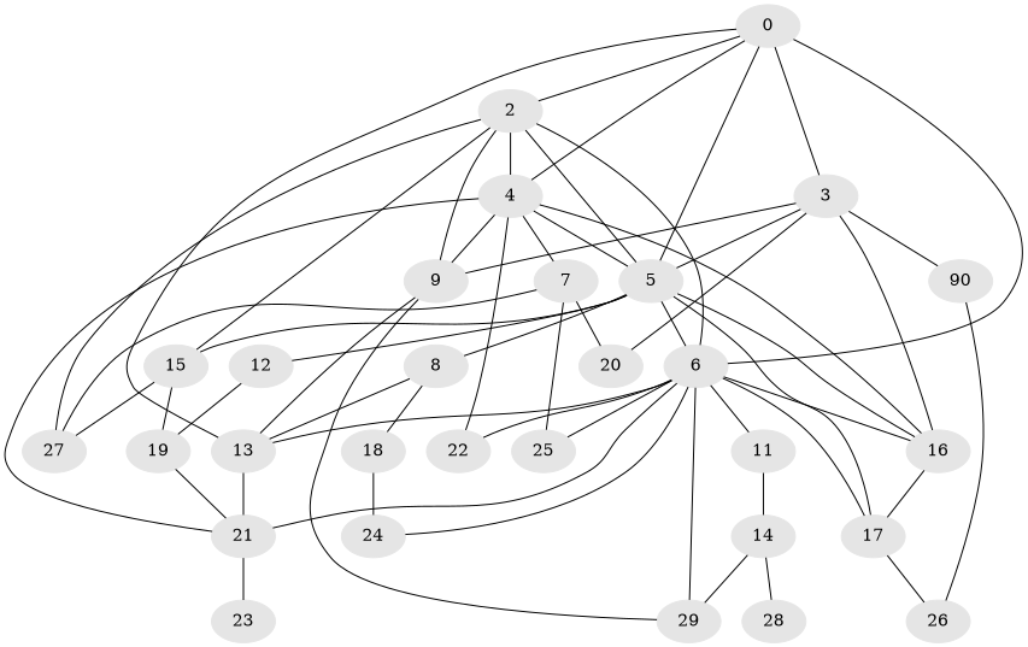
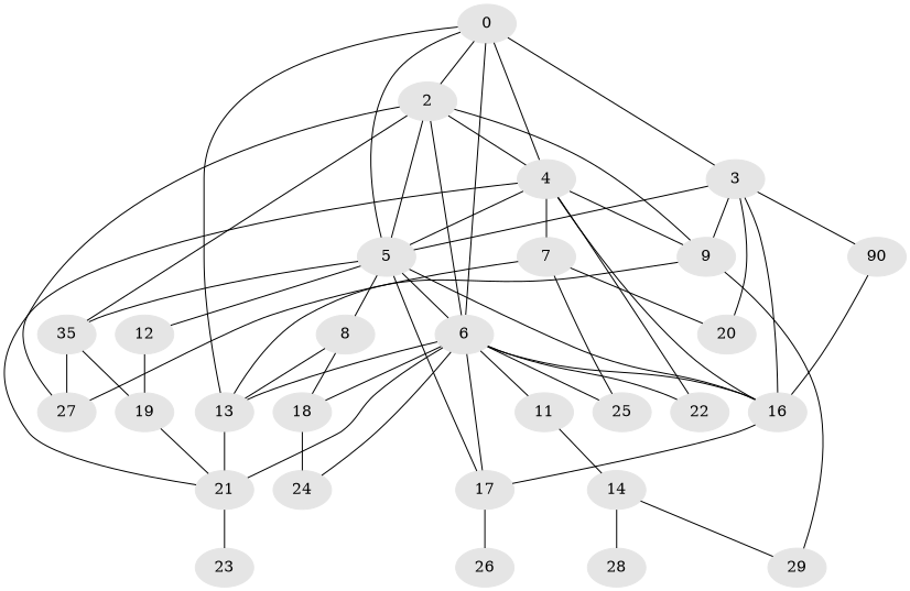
  graph {
    node [color=gray90 style=filled]
    edge [weight=1.0]
    n1 [label=0]
    2
    3
    4
    5
    6
    13
    9
    27
-   15
+   15 [label=35]
    n11 [label=90]
    16
    20
    7
    21
    22
    8
    12
    17
    11
    18
    24
    25
    29
    26
    23
    19
    14
    28
    n1 -- 2 [weight=2.0]
    n1 -- 3 [weight=2.0]
    n1 -- 4
    n1 -- 5
    n1 -- 6 [weight=3.0]
    n1 -- 13
    2 -- 4
    2 -- 5
    2 -- 6
    2 -- 9
    2 -- 27 [weight=2.0]
    2 -- 15
    3 -- 5
    3 -- 9
    3 -- n11
    3 -- 16 [weight=2.0]
    3 -- 20
    4 -- 5
    4 -- 9
    4 -- 16
    4 -- 7
    4 -- 21
    4 -- 22 [weight=2.0]
    5 -- 6 [weight=3.0]
    5 -- 15
    5 -- 16
    5 -- 8
    5 -- 12
    5 -- 17
    6 -- 13
    6 -- 16 [weight=2.0]
    6 -- 21
    6 -- 22
    6 -- 17 [weight=2.0]
    6 -- 11
-   6 -- 29
+   6 -- 18
    6 -- 24
    6 -- 25
    13 -- 21 [weight=2.0]
    9 -- 13
    9 -- 29
    15 -- 27
    15 -- 19
-   n11 -- 26
+   n11 -- 16
    16 -- 17
    7 -- 27
    7 -- 20
    7 -- 25
    21 -- 23
    8 -- 13
    8 -- 18
    12 -- 19
    17 -- 26
    11 -- 14
    18 -- 24 [weight=2.0]
    19 -- 21
    14 -- 29
    14 -- 28
  }
